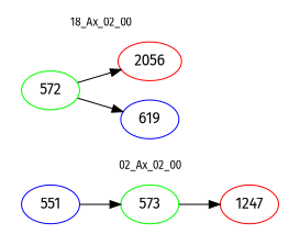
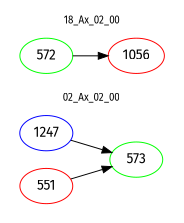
  digraph {
    fontname="Fira Sans"
    rankdir=LR
    node [color=green fontname="Fira Sans"]
    edge [color=black fontname="Fira Sans"]
    n1 [label=573]
-   n2 [color=red label=1247]
-   n3 [color=blue label=551]
+   n2 [color=blue label=1247]
+   n3 [color=red label=551]
    n4 [label=572]
-   n5 [color=blue label=619]
-   n6 [color=red label=2056]
+   n6 [color=red label=1056]
    subgraph cluster_1 {
      color=white
      fontsize=10
      label="02_Ax_02_00"
      n1
      n2
      n3
    }
    subgraph cluster_2 {
      color=white
      fontsize=10
      label="18_Ax_02_00"
      n4
-     n5
      n6
    }
-   n1 -> n2
+   n2 -> n1
    n3 -> n1
-   n4 -> n5
    n4 -> n6
  }
